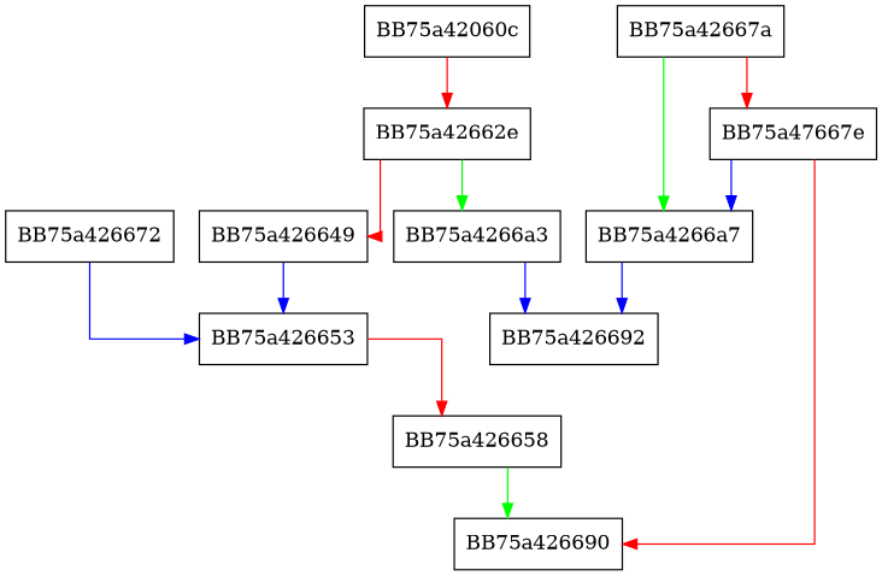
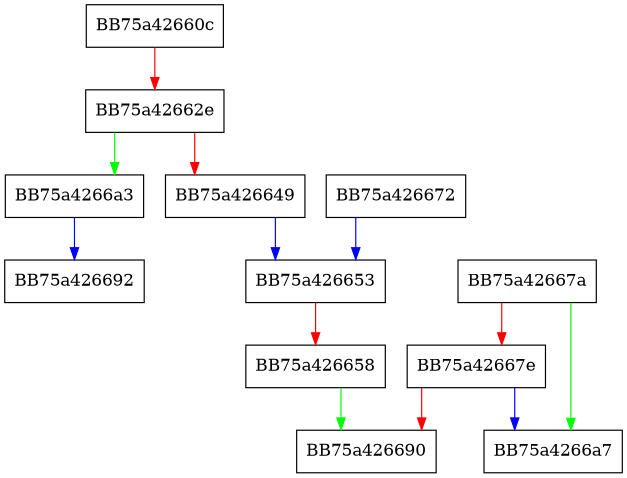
  digraph {
    splines=ortho
    node [shape=box]
    edge [color=red]
-   BB75a42660c [label=BB75a42060c]
+   BB75a42660c
    BB75a42662e
    BB75a4266a3
    BB75a426692
    BB75a426649
    BB75a426653
    BB75a426658
    BB75a42667a
    BB75a4266a7
-   BB75a42667e [label=BB75a47667e]
+   BB75a42667e
    BB75a426690
    BB75a426672
    BB75a42660c -> BB75a42662e
    BB75a42662e -> BB75a4266a3 [color=green]
    BB75a42662e -> BB75a426649
    BB75a4266a3 -> BB75a426692 [color=blue]
    BB75a426649 -> BB75a426653 [color=blue]
    BB75a426653 -> BB75a426658
    BB75a426658 -> BB75a426690 [color=green]
    BB75a42667a -> BB75a4266a7 [color=green]
    BB75a42667a -> BB75a42667e
-   BB75a4266a7 -> BB75a426692 [color=blue]
    BB75a42667e -> BB75a4266a7 [color=blue]
    BB75a42667e -> BB75a426690
    BB75a426672 -> BB75a426653 [color=blue]
  }
